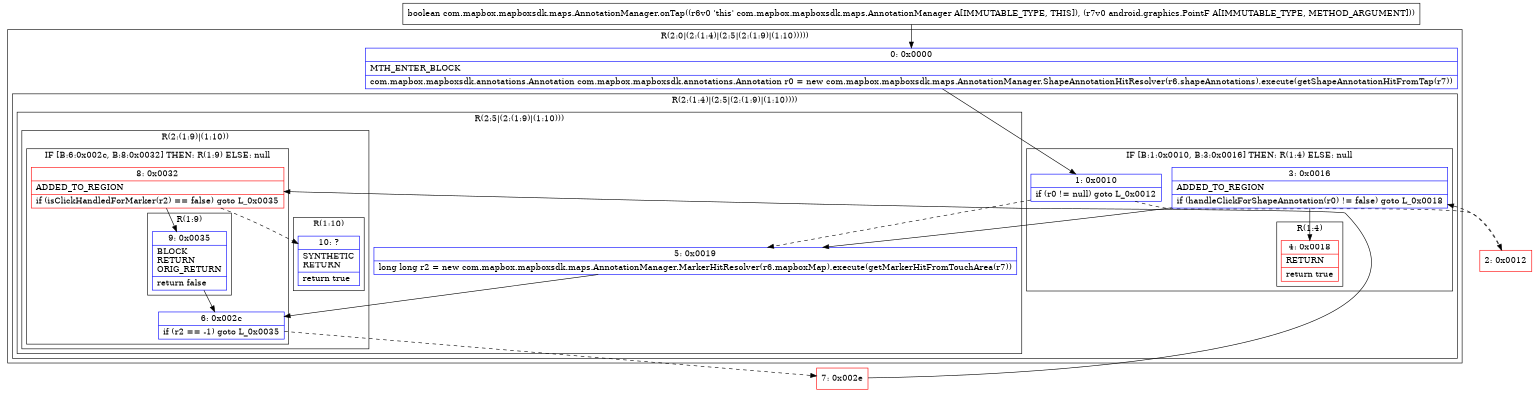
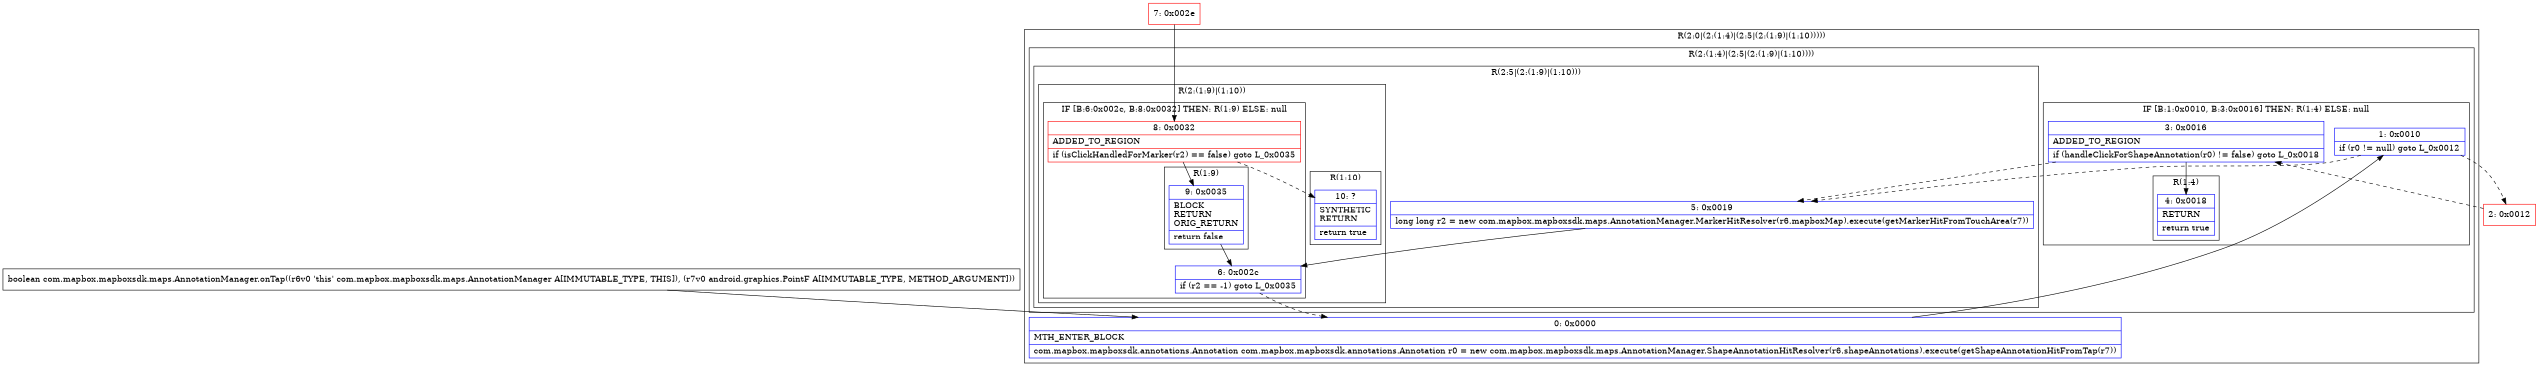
  digraph {
    node [color=blue shape=record]
-   n1 [color=red label="{4\:\ 0x0018|RETURN\l|return true\l}"]
+   n1 [label="{4\:\ 0x0018|RETURN\l|return true\l}"]
    n2 [label="{1\:\ 0x0010|if (r0 != null) goto L_0x0012\l}"]
    n3 [label="{3\:\ 0x0016|ADDED_TO_REGION\l|if (handleClickForShapeAnnotation(r0) != false) goto L_0x0018\l}"]
    n4 [label="{9\:\ 0x0035|BLOCK\lRETURN\lORIG_RETURN\l|return false\l}"]
    n5 [label="{6\:\ 0x002c|if (r2 == \-1) goto L_0x0035\l}"]
    n6 [color=red label="{8\:\ 0x0032|ADDED_TO_REGION\l|if (isClickHandledForMarker(r2) == false) goto L_0x0035\l}"]
    n7 [label="{10\:\ ?|SYNTHETIC\lRETURN\l|return true\l}"]
    n8 [label="{5\:\ 0x0019|long long r2 = new com.mapbox.mapboxsdk.maps.AnnotationManager.MarkerHitResolver(r6.mapboxMap).execute(getMarkerHitFromTouchArea(r7))\l}"]
    n9 [label="{0\:\ 0x0000|MTH_ENTER_BLOCK\l|com.mapbox.mapboxsdk.annotations.Annotation com.mapbox.mapboxsdk.annotations.Annotation r0 = new com.mapbox.mapboxsdk.maps.AnnotationManager.ShapeAnnotationHitResolver(r6.shapeAnnotations).execute(getShapeAnnotationHitFromTap(r7))\l}"]
    n10 [color=red label="{2\:\ 0x0012}"]
    n11 [color=red label="{7\:\ 0x002e}"]
    n12 [label="{boolean com.mapbox.mapboxsdk.maps.AnnotationManager.onTap((r6v0 'this' com.mapbox.mapboxsdk.maps.AnnotationManager A[IMMUTABLE_TYPE, THIS]), (r7v0 android.graphics.PointF A[IMMUTABLE_TYPE, METHOD_ARGUMENT])) }" color=""]
    subgraph cluster_1 {
      label="R(2:0|(2:(1:4)|(2:5|(2:(1:9)|(1:10)))))"
      n9
      subgraph cluster_2 {
        label="R(2:(1:4)|(2:5|(2:(1:9)|(1:10))))"
        subgraph cluster_3 {
          label="IF [B:1:0x0010, B:3:0x0016] THEN: R(1:4) ELSE: null"
          n2
          n3
          subgraph cluster_4 {
            label="R(1:4)"
            n1
          }
        }
        subgraph cluster_5 {
          label="R(2:5|(2:(1:9)|(1:10)))"
          n8
          subgraph cluster_6 {
            label="R(2:(1:9)|(1:10))"
            subgraph cluster_7 {
              label="IF [B:6:0x002c, B:8:0x0032] THEN: R(1:9) ELSE: null"
              n5
              n6
              subgraph cluster_8 {
                label="R(1:9)"
                n4
              }
            }
            subgraph cluster_9 {
              label="R(1:10)"
              n7
            }
          }
        }
      }
    }
    n2 -> n8 [style=dashed]
    n2 -> n10 [style=dashed]
    n3 -> n1
-   n3 -> n8 [style=solid]
+   n3 -> n8 [style=dashed]
    n4 -> n5
-   n5 -> n11 [style=dashed]
+   n5 -> n9 [style=dashed]
    n6 -> n4
    n6 -> n7 [style=dashed]
    n8 -> n5
    n9 -> n2
    n10 -> n3 [style=dashed]
    n11 -> n6
    n12 -> n9
  }
